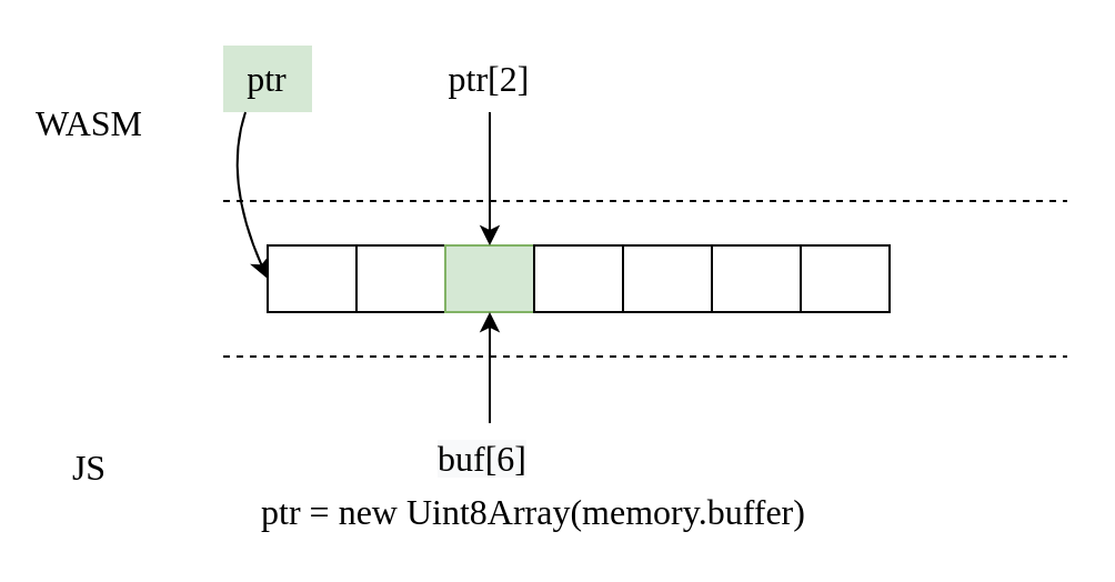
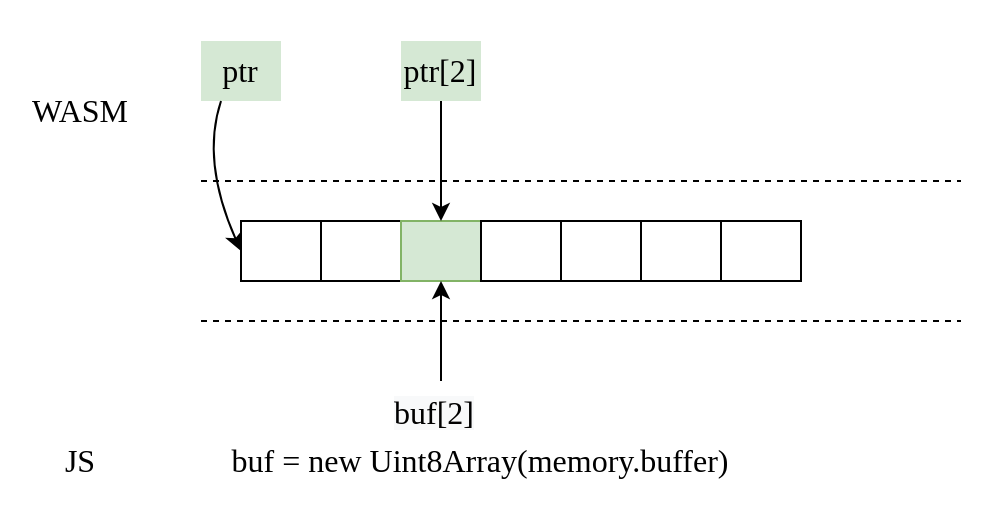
  <mxCell id="0" />
  <mxCell id="1" parent="0" />
  <mxCell id="2" value="" style="endArrow=none;dashed=1;html=1;" edge="1" parent="1"><mxGeometry width="50" height="50" relative="1" as="geometry"><mxPoint x="100" y="90" as="sourcePoint" /><mxPoint x="480" y="90" as="targetPoint" /></mxGeometry></mxCell>
  <mxCell id="3" value="" style="endArrow=none;dashed=1;html=1;" edge="1" parent="1"><mxGeometry width="50" height="50" relative="1" as="geometry"><mxPoint x="100" y="160" as="sourcePoint" /><mxPoint x="480" y="160" as="targetPoint" /></mxGeometry></mxCell>
  <mxCell id="4" value="" style="rounded=0;whiteSpace=wrap;html=1;" vertex="1" parent="1"><mxGeometry x="120" y="110" width="40" height="30" as="geometry" /></mxCell>
  <mxCell id="5" value="" style="rounded=0;whiteSpace=wrap;html=1;" vertex="1" parent="1"><mxGeometry x="160" y="110" width="40" height="30" as="geometry" /></mxCell>
  <mxCell id="6" value="" style="rounded=0;whiteSpace=wrap;html=1;fillColor=#d5e8d4;strokeColor=#82b366;" vertex="1" parent="1"><mxGeometry x="200" y="110" width="40" height="30" as="geometry" /></mxCell>
  <mxCell id="7" value="" style="rounded=0;whiteSpace=wrap;html=1;" vertex="1" parent="1"><mxGeometry x="240" y="110" width="40" height="30" as="geometry" /></mxCell>
  <mxCell id="8" value="" style="rounded=0;whiteSpace=wrap;html=1;" vertex="1" parent="1"><mxGeometry x="280" y="110" width="40" height="30" as="geometry" /></mxCell>
  <mxCell id="9" value="" style="rounded=0;whiteSpace=wrap;html=1;" vertex="1" parent="1"><mxGeometry x="320" y="110" width="40" height="30" as="geometry" /></mxCell>
  <mxCell id="10" value="" style="rounded=0;whiteSpace=wrap;html=1;" vertex="1" parent="1"><mxGeometry x="360" y="110" width="40" height="30" as="geometry" /></mxCell>
  <mxCell id="11" value="WASM" style="text;html=1;strokeColor=none;fillColor=none;align=center;verticalAlign=middle;whiteSpace=wrap;rounded=0;fontFamily=Monoca;fontSize=16;" vertex="1" parent="1"><mxGeometry x="20" y="45" width="40" height="20" as="geometry" /></mxCell>
- <mxCell id="12" value="JS" style="text;html=1;strokeColor=none;fillColor=none;align=center;verticalAlign=middle;whiteSpace=wrap;rounded=0;fontFamily=Monoca;fontSize=16;" vertex="1" parent="1"><mxGeometry x="20" y="200" width="40" height="20" as="geometry" /></mxCell>
+ <mxCell id="12" value="JS" style="text;html=1;strokeColor=none;fillColor=none;align=center;verticalAlign=middle;whiteSpace=wrap;rounded=0;fontFamily=Monoca;fontSize=16;" vertex="1" parent="1"><mxGeometry x="20" y="220" width="40" height="20" as="geometry" /></mxCell>
  <mxCell id="13" value="ptr" style="rounded=0;whiteSpace=wrap;html=1;fontFamily=Monoca;fontSize=16;strokeColor=none;fillColor=#d5e8d4;" vertex="1" parent="1"><mxGeometry x="100" y="20" width="40" height="30" as="geometry" /></mxCell>
  <mxCell id="14" value="" style="endArrow=classic;html=1;fontFamily=Monoca;fontSize=16;entryX=0;entryY=0.5;entryDx=0;entryDy=0;exitX=0.25;exitY=1;exitDx=0;exitDy=0;curved=1;" edge="1" parent="1" source="13" target="4"><mxGeometry width="50" height="50" relative="1" as="geometry"><mxPoint x="290" y="90" as="sourcePoint" /><mxPoint x="340" y="40" as="targetPoint" /><Array as="points"><mxPoint x="100" y="80" /></Array></mxGeometry></mxCell>
- <mxCell id="15" value="ptr = new Uint8Array(memory.buffer)" style="text;html=1;strokeColor=none;fillColor=none;align=center;verticalAlign=middle;whiteSpace=wrap;rounded=0;fontFamily=Monoca;fontSize=16;" vertex="1" parent="1"><mxGeometry x="80" y="220" width="320" height="20" as="geometry" /></mxCell>
+ <mxCell id="15" value="buf = new Uint8Array(memory.buffer)" style="text;html=1;strokeColor=none;fillColor=none;align=center;verticalAlign=middle;whiteSpace=wrap;rounded=0;fontFamily=Monoca;fontSize=16;" vertex="1" parent="1"><mxGeometry x="80" y="220" width="320" height="20" as="geometry" /></mxCell>
  <mxCell id="16" style="edgeStyle=orthogonalEdgeStyle;curved=1;jumpStyle=arc;orthogonalLoop=1;jettySize=auto;html=1;entryX=0.5;entryY=1;entryDx=0;entryDy=0;fontFamily=Monoca;fontSize=16;" edge="1" parent="1" source="17" target="6"><mxGeometry relative="1" as="geometry" /></mxCell>
- <mxCell id="17" value="&lt;span style=&quot;color: rgb(0 , 0 , 0) ; font-family: &amp;#34;monoca&amp;#34; ; font-size: 16px ; font-style: normal ; font-weight: 400 ; letter-spacing: normal ; text-align: center ; text-indent: 0px ; text-transform: none ; word-spacing: 0px ; background-color: rgb(248 , 249 , 250) ; display: inline ; float: none&quot;&gt;buf[6]&lt;/span&gt;" style="text;whiteSpace=wrap;html=1;fontSize=16;fontFamily=Monoca;" vertex="1" parent="1"><mxGeometry x="195" y="190" width="50" height="30" as="geometry" /></mxCell>
+ <mxCell id="17" value="&lt;span style=&quot;color: rgb(0 , 0 , 0) ; font-family: &amp;#34;monoca&amp;#34; ; font-size: 16px ; font-style: normal ; font-weight: 400 ; letter-spacing: normal ; text-align: center ; text-indent: 0px ; text-transform: none ; word-spacing: 0px ; background-color: rgb(248 , 249 , 250) ; display: inline ; float: none&quot;&gt;buf[2]&lt;/span&gt;" style="text;whiteSpace=wrap;html=1;fontSize=16;fontFamily=Monoca;" vertex="1" parent="1"><mxGeometry x="195" y="190" width="50" height="30" as="geometry" /></mxCell>
  <mxCell id="18" style="edgeStyle=orthogonalEdgeStyle;curved=1;jumpStyle=arc;orthogonalLoop=1;jettySize=auto;html=1;entryX=0.5;entryY=0;entryDx=0;entryDy=0;fontFamily=Monoca;fontSize=16;" edge="1" parent="1" source="19" target="6"><mxGeometry relative="1" as="geometry" /></mxCell>
- <mxCell id="19" value="ptr[2]" style="rounded=0;whiteSpace=wrap;html=1;fontFamily=Monoca;fontSize=16;strokeColor=none;" vertex="1" parent="1"><mxGeometry x="200" y="20" width="40" height="30" as="geometry" /></mxCell>
+ <mxCell id="19" value="ptr[2]" style="rounded=0;whiteSpace=wrap;html=1;fontFamily=Monoca;fontSize=16;strokeColor=none;fillColor=#d5e8d4;" vertex="1" parent="1"><mxGeometry x="200" y="20" width="40" height="30" as="geometry" /></mxCell>
